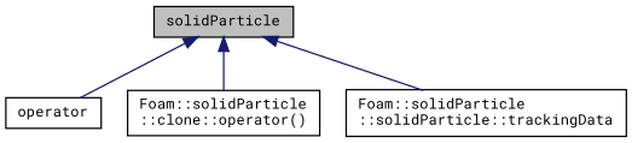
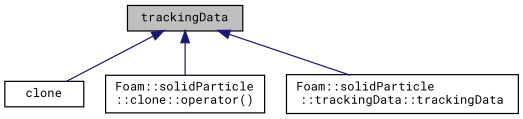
  digraph {
    fontname="Roboto Mono"
    rankdir=TB
    node [color=black fontname="Roboto Mono" fontsize=10 shape=record]
    edge [color=midnightblue dir=back fontname="Roboto Mono" fontsize=10 labelfontname=Helvetica labelfontsize=10 style=solid]
-   n1 [fillcolor=grey75 fontcolor=black height=0.2 label=solidParticle style=filled width=0.4]
-   n2 [height=0.2 label=operator width=0.4]
+   n1 [fillcolor=grey75 fontcolor=black height=0.2 label=trackingData style=filled width=0.4]
+   n2 [height=0.2 label=clone width=0.4]
    n3 [height=0.2 label="Foam::solidParticle\l::clone::operator()" width=0.4]
-   n4 [height=0.2 label="Foam::solidParticle\l::solidParticle::trackingData" width=0.4]
+   n4 [height=0.2 label="Foam::solidParticle\l::trackingData::trackingData" width=0.4]
    n1 -> n2
    n1 -> n3
    n1 -> n4
  }
